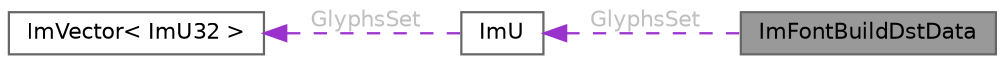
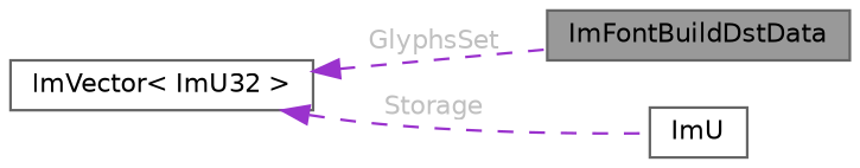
  digraph {
    rankdir=LR
    node [color=gray40 fillcolor=white fontname=Helvetica fontsize=10 shape=box style=filled]
    edge [color=darkorchid3 dir=back fontcolor=grey fontname=Helvetica fontsize=10 labelfontname=Helvetica labelfontsize=10 style=dashed]
    n1 [fillcolor=grey60 fontcolor=black height=0.2 label=ImFontBuildDstData width=0.4]
    n2 [height=0.2 label=ImU width=0.4]
    n3 [height=0.2 label="ImVector\< ImU32 \>" width=0.4]
-   n2 -> n1 [label=" GlyphsSet"]
-   n3 -> n2 [label=" GlyphsSet"]
+   n3 -> n1 [label=" GlyphsSet"]
+   n3 -> n2 [label=" Storage"]
  }
